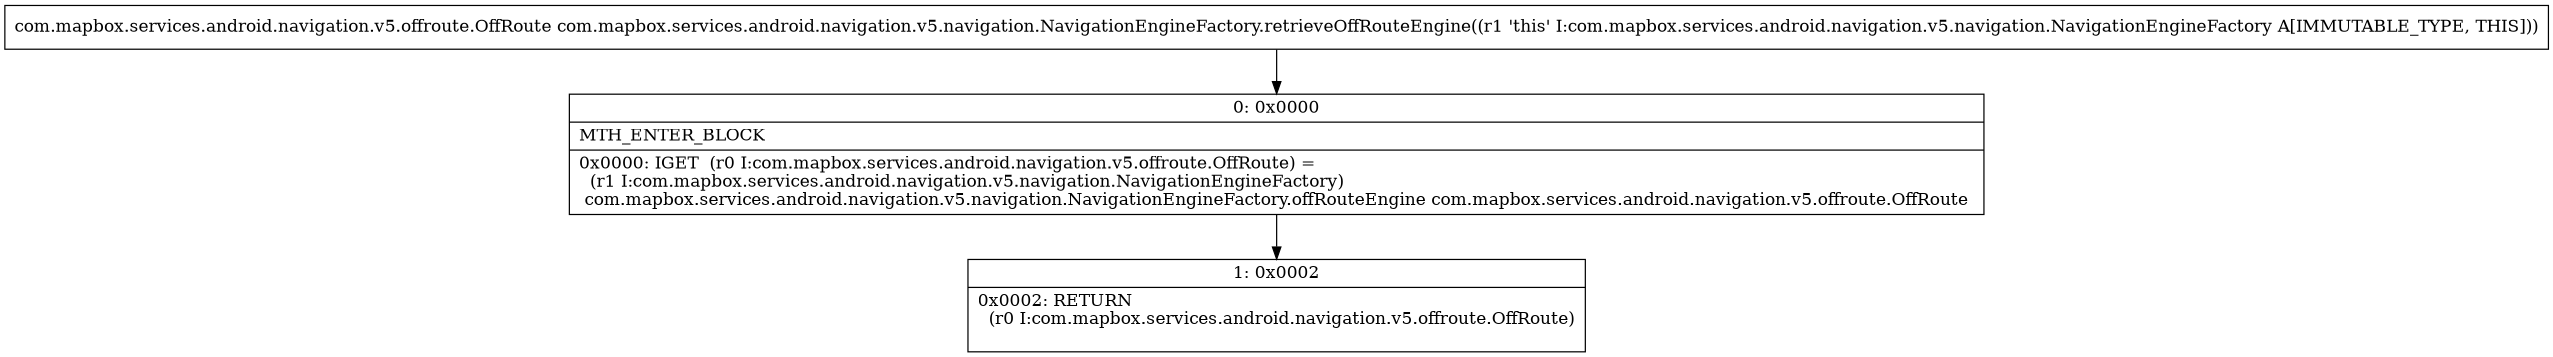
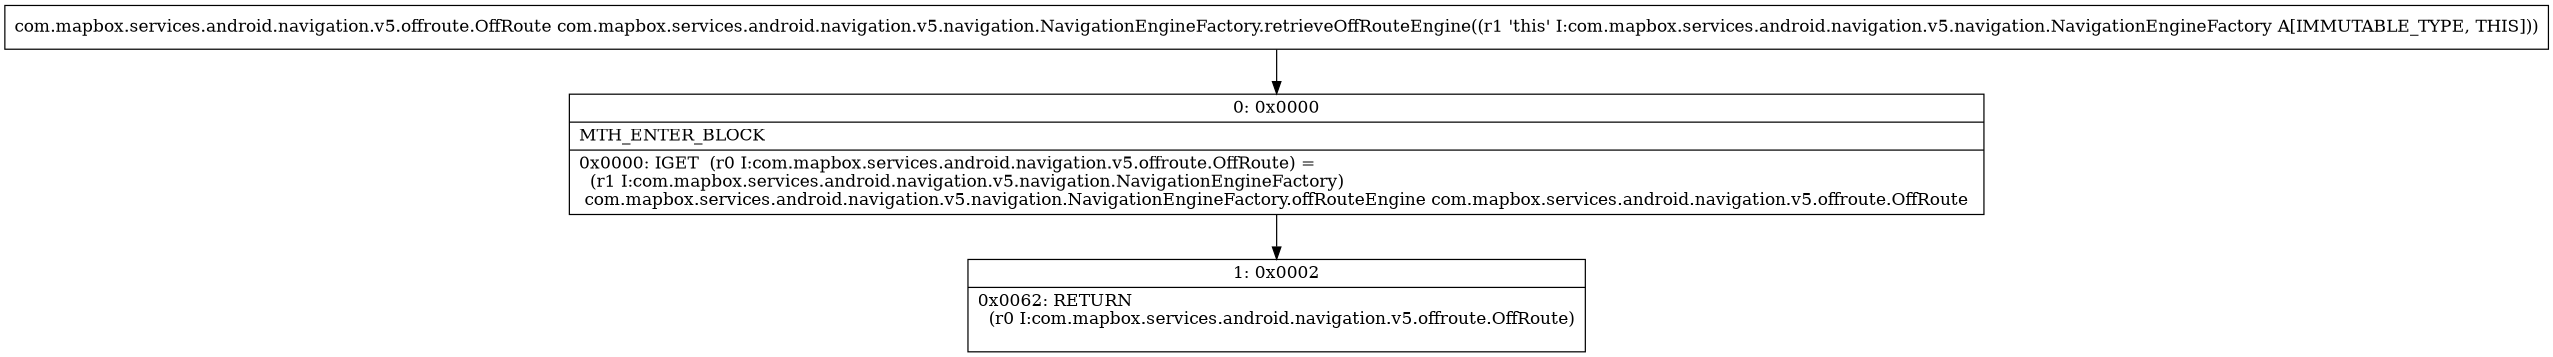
  digraph {
    node [shape=record]
    n1 [label="{0\:\ 0x0000|MTH_ENTER_BLOCK\l|0x0000: IGET  (r0 I:com.mapbox.services.android.navigation.v5.offroute.OffRoute) = \l  (r1 I:com.mapbox.services.android.navigation.v5.navigation.NavigationEngineFactory)\l com.mapbox.services.android.navigation.v5.navigation.NavigationEngineFactory.offRouteEngine com.mapbox.services.android.navigation.v5.offroute.OffRoute \l}"]
-   n2 [label="{1\:\ 0x0002|0x0002: RETURN  \l  (r0 I:com.mapbox.services.android.navigation.v5.offroute.OffRoute)\l \l}"]
+   n2 [label="{1\:\ 0x0002|0x0062: RETURN  \l  (r0 I:com.mapbox.services.android.navigation.v5.offroute.OffRoute)\l \l}"]
    n3 [label="{com.mapbox.services.android.navigation.v5.offroute.OffRoute com.mapbox.services.android.navigation.v5.navigation.NavigationEngineFactory.retrieveOffRouteEngine((r1 'this' I:com.mapbox.services.android.navigation.v5.navigation.NavigationEngineFactory A[IMMUTABLE_TYPE, THIS])) }"]
    n1 -> n2
    n3 -> n1
  }
